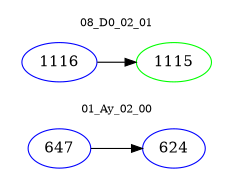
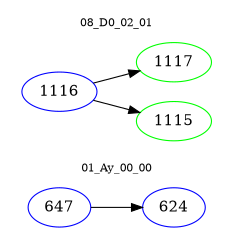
  digraph {
    rankdir=LR
    node [color=blue]
    edge [color=black]
    n1 [label=647]
    n2 [label=624]
    n3 [label=1116]
    n4 [color=green label=1115]
+   n5 [color=green label=1117]
    subgraph cluster_1 {
      color=white
      fontsize=10
-     label="01_Ay_02_00"
+     label="01_Ay_00_00"
      n1
      n2
    }
    subgraph cluster_2 {
      color=white
      fontsize=10
      label="08_D0_02_01"
      n3
      n4
+     n5
    }
    n1 -> n2
    n3 -> n4
+   n3 -> n5
  }
